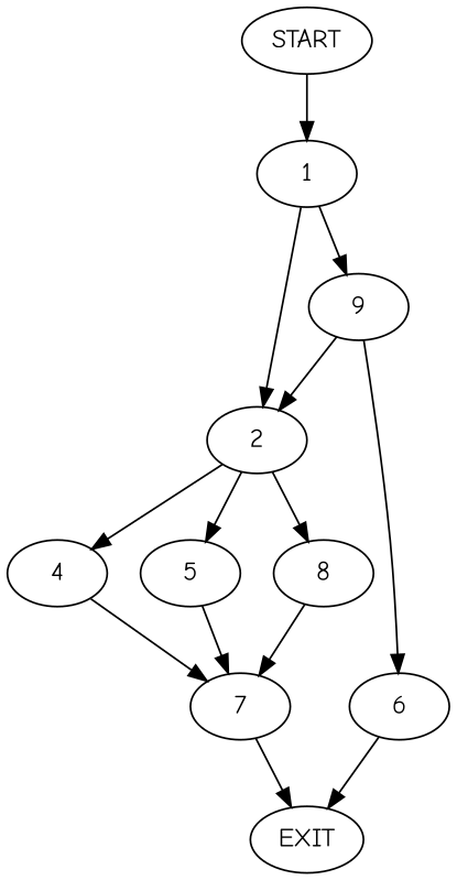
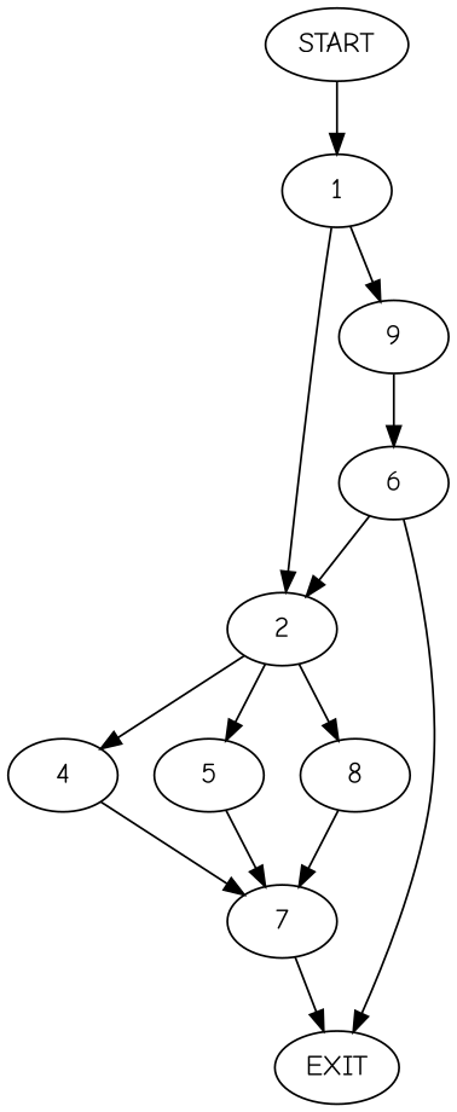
  digraph {
    fontname="Comic Neue"
    node [fontname="Comic Neue"]
    edge [fontname="Comic Neue"]
    n1 [label=START]
    1
    2
    n4 [label=9]
    n5 [label=EXIT]
    4
    5
    8
    6
    7
    n1 -> 1
    1 -> 2
    1 -> n4
    2 -> 4
    2 -> 5
    2 -> 8
-   n4 -> 2
+   6 -> 2
    n4 -> 6
    4 -> 7
    5 -> 7
    8 -> 7
    6 -> n5
    7 -> n5
  }
